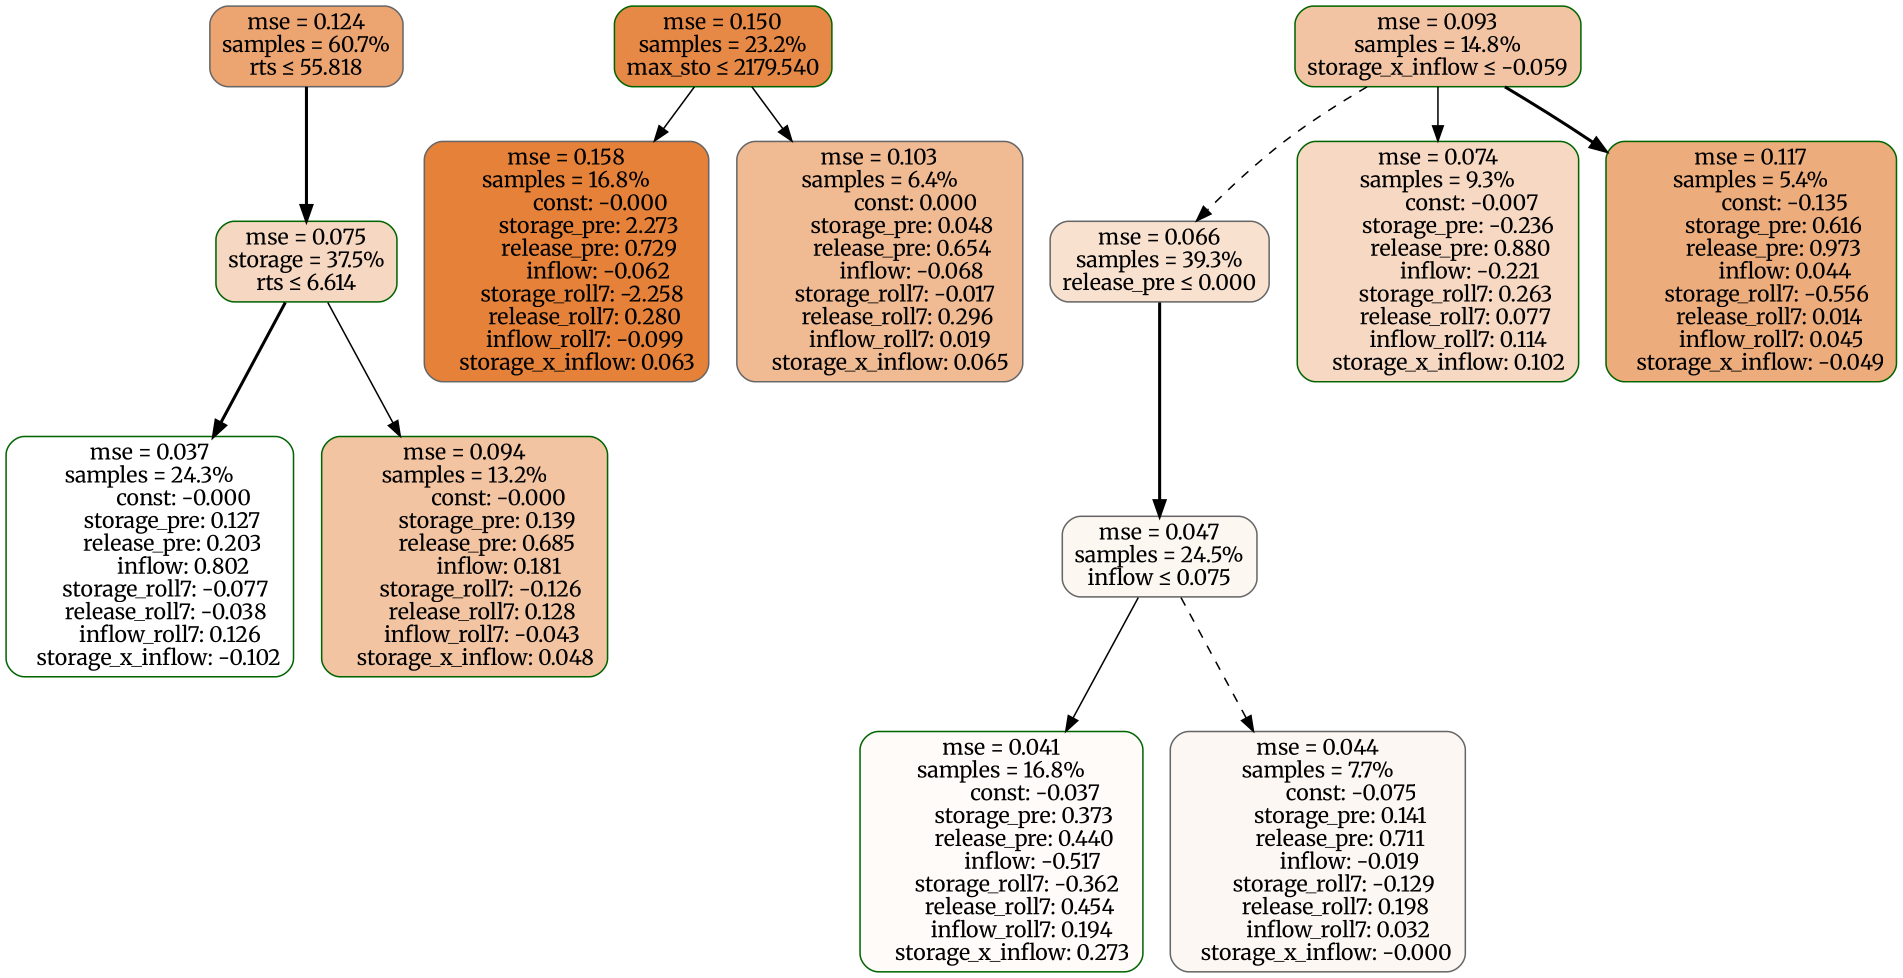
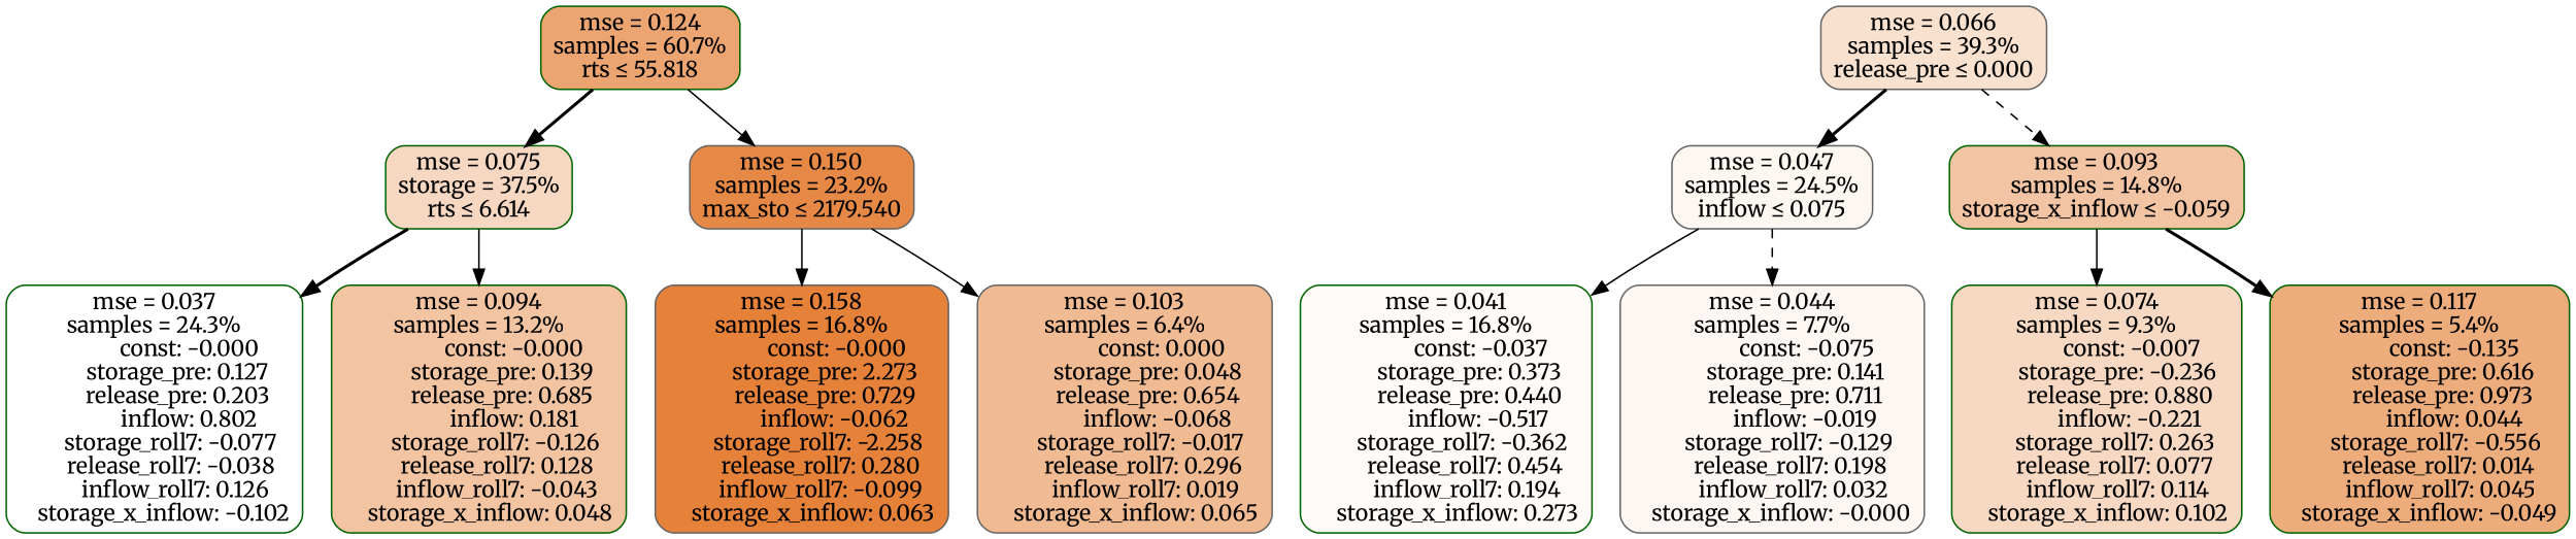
  digraph {
    fontname=Merriweather
    node [color=darkgreen fontname=Merriweather shape=rectangle style="filled, rounded"]
    edge [fontname=Merriweather style=solid]
-   n1 [color=gray40 fillcolor="#eca471" label="mse = 0.124\nsamples = 60.7%\nrts &le; 55.818"]
+   n1 [fillcolor="#eca471" label="mse = 0.124\nsamples = 60.7%\nrts &le; 55.818"]
    n2 [fillcolor="#f6d7c1" label="mse = 0.075\nstorage = 37.5%\nrts &le; 6.614"]
-   n3 [fillcolor="#e68946" label="mse = 0.150\nsamples = 23.2%\nmax_sto &le; 2179.540"]
+   n3 [color=gray40 fillcolor="#e68946" label="mse = 0.150\nsamples = 23.2%\nmax_sto &le; 2179.540"]
    n4 [color=gray40 fillcolor="#f8e1cf" label="mse = 0.066\nsamples = 39.3%\nrelease_pre &le; 0.000"]
    n5 [color=gray40 fillcolor="#fdf7f2" label="mse = 0.047\nsamples = 24.5%\ninflow &le; 0.075"]
    n6 [fillcolor="#f2c4a3" label="mse = 0.093\nsamples = 14.8%\nstorage_x_inflow &le; -0.059"]
    n7 [fillcolor="#ffffff" label="mse = 0.037\nsamples = 24.3%\n               const: -0.000\n          storage_pre: 0.127\n          release_pre: 0.203\n               inflow: 0.802\n       storage_roll7: -0.077\n       release_roll7: -0.038\n         inflow_roll7: 0.126\n    storage_x_inflow: -0.102"]
    n8 [fillcolor="#f2c4a2" label="mse = 0.094\nsamples = 13.2%\n               const: -0.000\n          storage_pre: 0.139\n          release_pre: 0.685\n               inflow: 0.181\n       storage_roll7: -0.126\n        release_roll7: 0.128\n        inflow_roll7: -0.043\n     storage_x_inflow: 0.048"]
    n9 [color=gray40 fillcolor="#e58139" label="mse = 0.158\nsamples = 16.8%\n               const: -0.000\n          storage_pre: 2.273\n          release_pre: 0.729\n              inflow: -0.062\n       storage_roll7: -2.258\n        release_roll7: 0.280\n        inflow_roll7: -0.099\n     storage_x_inflow: 0.063"]
    n10 [color=gray40 fillcolor="#f0ba93" label="mse = 0.103\nsamples = 6.4%\n                const: 0.000\n          storage_pre: 0.048\n          release_pre: 0.654\n              inflow: -0.068\n       storage_roll7: -0.017\n        release_roll7: 0.296\n         inflow_roll7: 0.019\n     storage_x_inflow: 0.065"]
    n11 [fillcolor="#fefbf8" label="mse = 0.041\nsamples = 16.8%\n               const: -0.037\n          storage_pre: 0.373\n          release_pre: 0.440\n              inflow: -0.517\n       storage_roll7: -0.362\n        release_roll7: 0.454\n         inflow_roll7: 0.194\n     storage_x_inflow: 0.273"]
    n12 [color=gray40 fillcolor="#fdf7f3" label="mse = 0.044\nsamples = 7.7%\n               const: -0.075\n          storage_pre: 0.141\n          release_pre: 0.711\n              inflow: -0.019\n       storage_roll7: -0.129\n        release_roll7: 0.198\n         inflow_roll7: 0.032\n    storage_x_inflow: -0.000"]
    n13 [fillcolor="#f7d9c3" label="mse = 0.074\nsamples = 9.3%\n               const: -0.007\n         storage_pre: -0.236\n          release_pre: 0.880\n              inflow: -0.221\n        storage_roll7: 0.263\n        release_roll7: 0.077\n         inflow_roll7: 0.114\n     storage_x_inflow: 0.102"]
    n14 [fillcolor="#edac7c" label="mse = 0.117\nsamples = 5.4%\n               const: -0.135\n          storage_pre: 0.616\n          release_pre: 0.973\n               inflow: 0.044\n       storage_roll7: -0.556\n        release_roll7: 0.014\n         inflow_roll7: 0.045\n    storage_x_inflow: -0.049"]
    n1 -> n2 [style=bold]
+   n1 -> n3
    n2 -> n7 [style=bold]
    n2 -> n8
    n3 -> n9
    n3 -> n10
    n4 -> n5 [style=bold]
-   n6 -> n4 [style=dashed]
+   n4 -> n6 [style=dashed]
    n5 -> n11
    n5 -> n12 [style=dashed]
    n6 -> n13
    n6 -> n14 [style=bold]
  }
